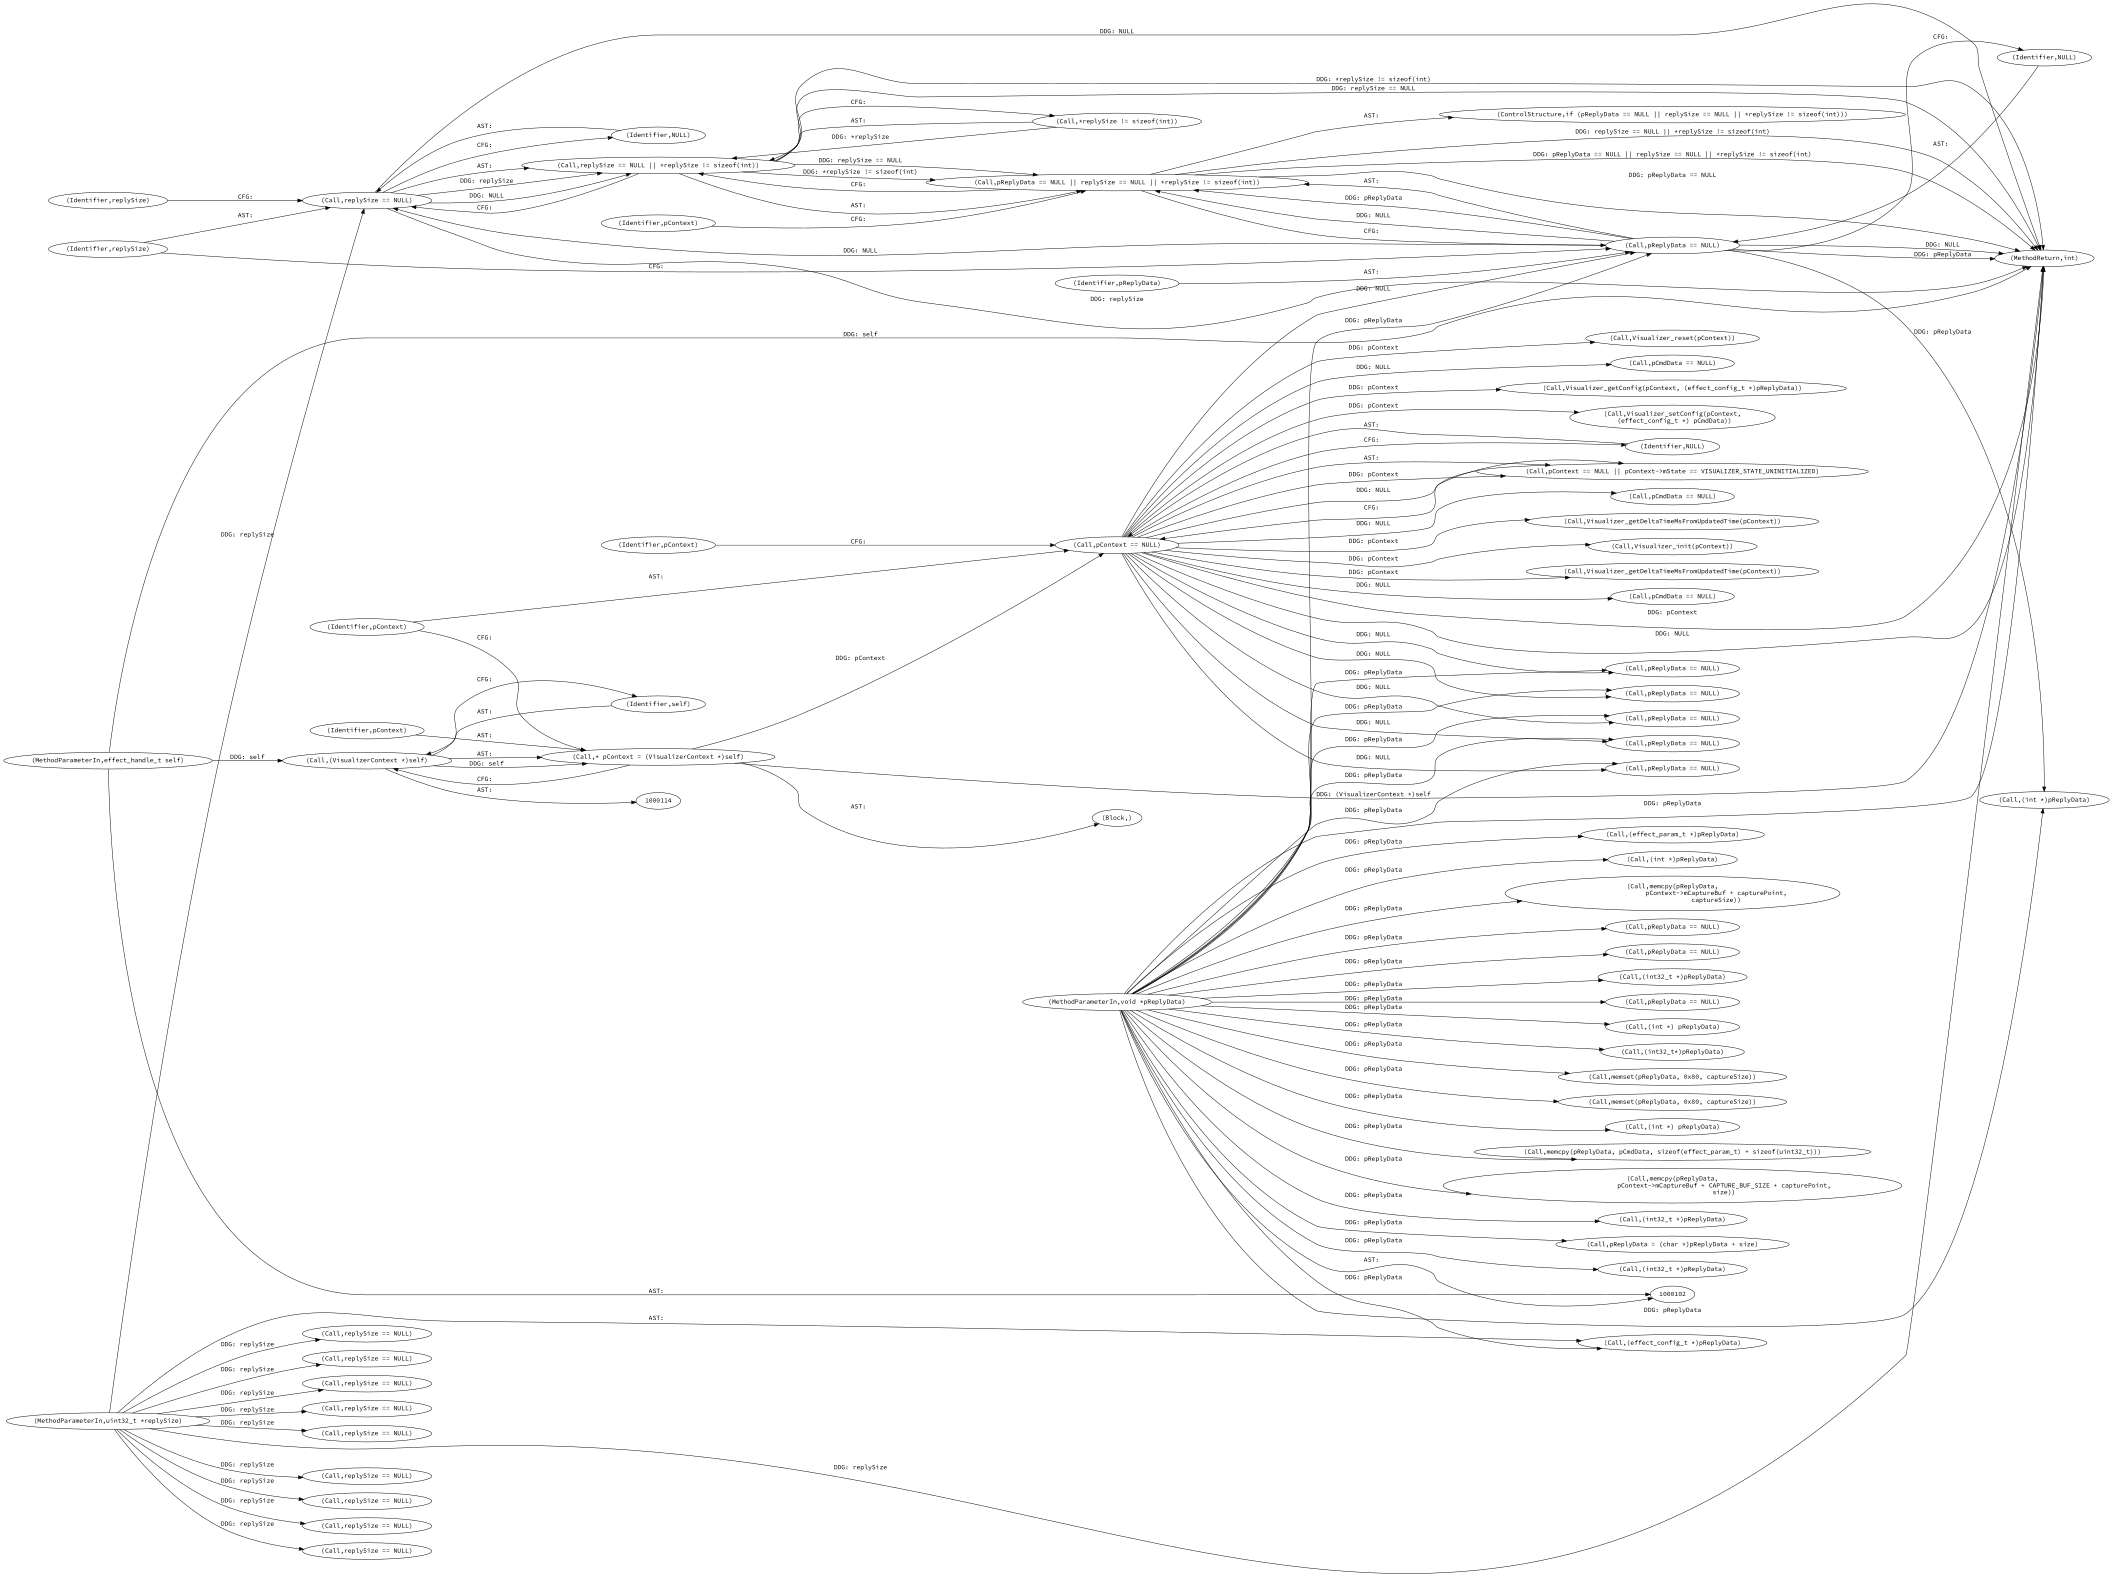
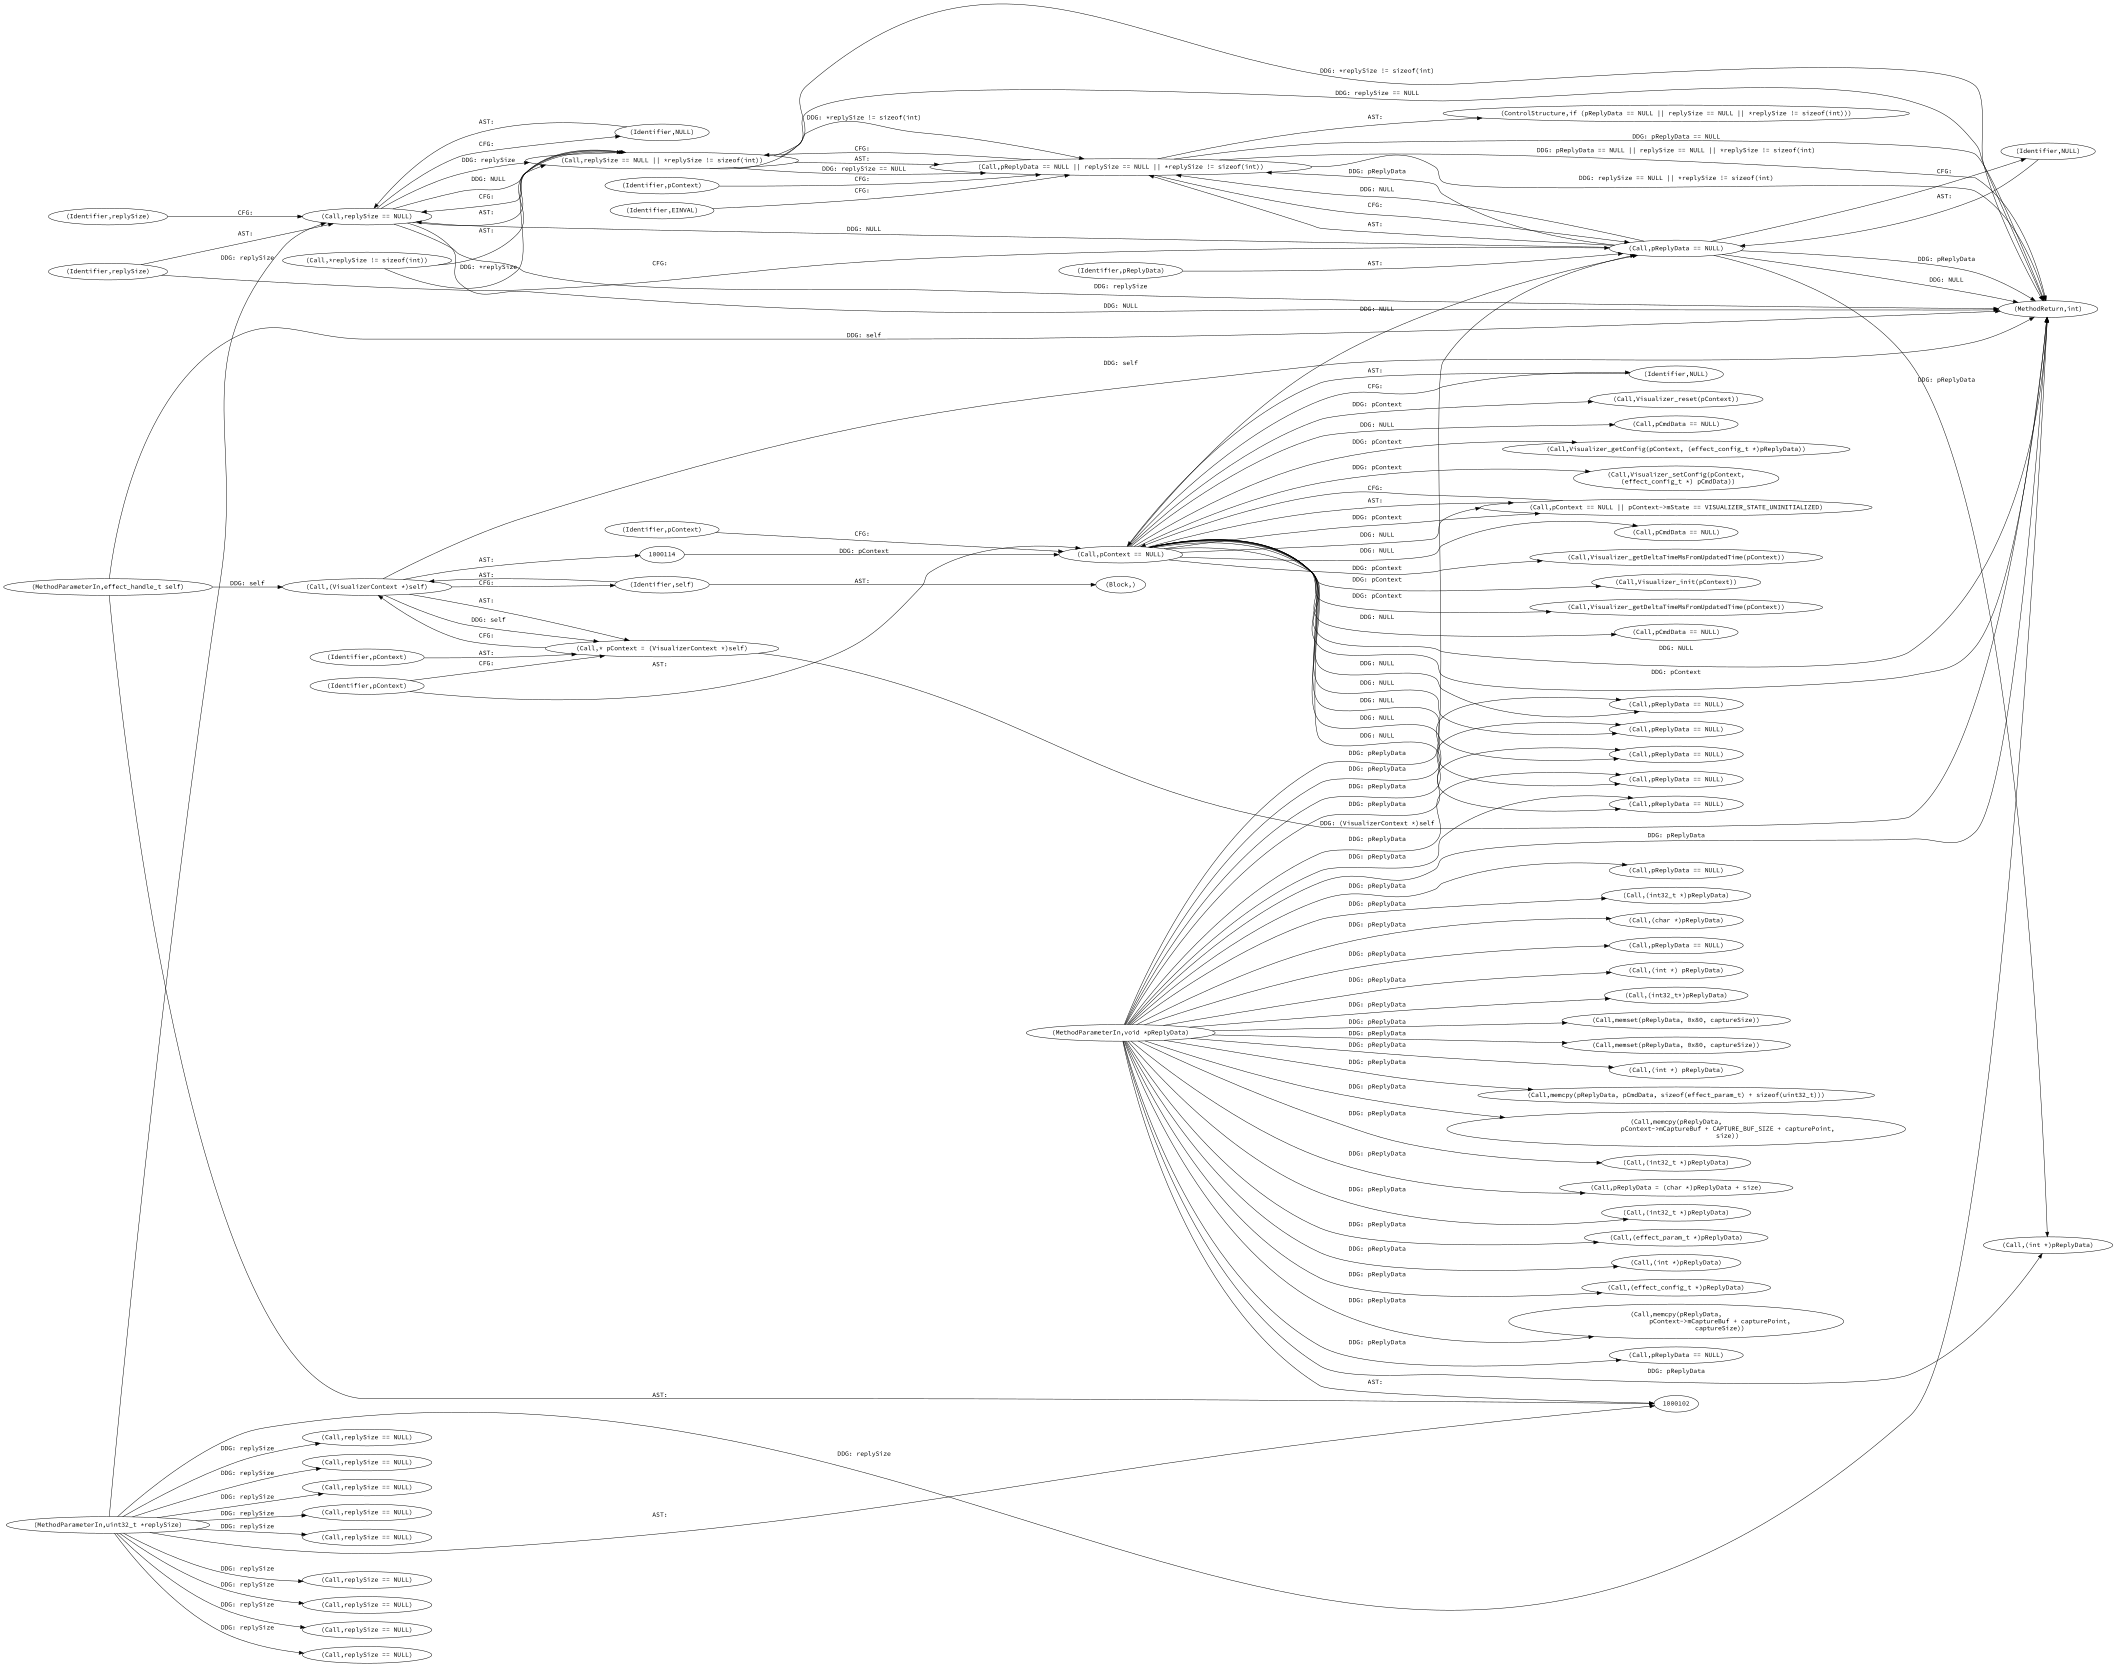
  digraph {
    fontname="Source Code Pro"
    rankdir=LR
    node [fontname="Source Code Pro"]
    edge [fontname="Source Code Pro"]
    n1 [label="(Call,replySize == NULL)"]
    n2 [label="(Call,replySize == NULL || *replySize != sizeof(int))"]
    n3 [label="(Identifier,NULL)"]
    n4 [label="(MethodReturn,int)"]
    n5 [label="(Call,pReplyData == NULL || replySize == NULL || *replySize != sizeof(int))"]
    n6 [label="(Call,*replySize != sizeof(int))"]
    n7 [label="(MethodParameterIn,uint32_t *replySize)"]
    n8 [label="(Call,replySize == NULL)"]
    n9 [label="(Call,replySize == NULL)"]
    n10 [label="(Call,replySize == NULL)"]
    n11 [label="(Call,replySize == NULL)"]
    n12 [label="(Call,replySize == NULL)"]
    n13 [label="(Call,replySize == NULL)"]
    n14 [label="(Call,replySize == NULL)"]
    n15 [label="(Call,replySize == NULL)"]
    n16 [label="(Call,replySize == NULL)"]
    1000102
    n18 [label="(Call,pReplyData == NULL)"]
    n19 [label="(Identifier,NULL)"]
    n20 [label="(Call,(int *)pReplyData)"]
    n21 [label="(ControlStructure,if (pReplyData == NULL || replySize == NULL || *replySize != sizeof(int)))"]
    n22 [label="(MethodParameterIn,void *pReplyData)"]
    n23 [label="(Call,(int32_t *)pReplyData)"]
    n24 [label="(Call,pReplyData = (char *)pReplyData + size)"]
    n25 [label="(Call,(int32_t *)pReplyData)"]
    n26 [label="(Call,(effect_param_t *)pReplyData)"]
    n27 [label="(Call,(int *)pReplyData)"]
    n28 [label="(Call,(effect_config_t *)pReplyData)"]
    n29 [label="(Call,pReplyData == NULL)"]
    n30 [label="(Call,memcpy(pReplyData,\n                       pContext->mCaptureBuf + capturePoint,\n                       captureSize))"]
    n31 [label="(Call,pReplyData == NULL)"]
    n32 [label="(Call,pReplyData == NULL)"]
    n33 [label="(Call,pReplyData == NULL)"]
    n34 [label="(Call,(int32_t *)pReplyData)"]
+   n35 [label="(Call,(char *)pReplyData)"]
    n36 [label="(Call,pReplyData == NULL)"]
    n37 [label="(Call,(int *) pReplyData)"]
    n38 [label="(Call,pReplyData == NULL)"]
    n39 [label="(Call,(int32_t*)pReplyData)"]
    n40 [label="(Call,pReplyData == NULL)"]
    n41 [label="(Call,memset(pReplyData, 0x80, captureSize))"]
    n42 [label="(Call,memset(pReplyData, 0x80, captureSize))"]
    n43 [label="(Call,(int *) pReplyData)"]
    n44 [label="(Call,memcpy(pReplyData, pCmdData, sizeof(effect_param_t) + sizeof(uint32_t)))"]
    n45 [label="(Call,memcpy(pReplyData,\n                           pContext->mCaptureBuf + CAPTURE_BUF_SIZE + capturePoint,\n                           size))"]
    n46 [label="(Call,pReplyData == NULL)"]
    n47 [label="(Call,pContext == NULL)"]
    n48 [label="(Call,Visualizer_reset(pContext))"]
    n49 [label="(Call,pCmdData == NULL)"]
    n50 [label="(Call,Visualizer_getConfig(pContext, (effect_config_t *)pReplyData))"]
    n51 [label="(Call,Visualizer_setConfig(pContext,\n (effect_config_t *) pCmdData))"]
    n52 [label="(Call,pContext == NULL || pContext->mState == VISUALIZER_STATE_UNINITIALIZED)"]
    n53 [label="(Call,pCmdData == NULL)"]
    n54 [label="(Call,Visualizer_getDeltaTimeMsFromUpdatedTime(pContext))"]
    n55 [label="(Call,Visualizer_init(pContext))"]
    n56 [label="(Call,Visualizer_getDeltaTimeMsFromUpdatedTime(pContext))"]
    n57 [label="(Call,pCmdData == NULL)"]
    n58 [label="(Identifier,NULL)"]
    n59 [label="(Call,* pContext = (VisualizerContext *)self)"]
    n60 [label="(Call,(VisualizerContext *)self)"]
    n61 [label="(Block,)"]
    n62 [label="(Identifier,self)"]
    1000114
    n64 [label="(MethodParameterIn,effect_handle_t self)"]
    n65 [label="(Identifier,pContext)"]
    n66 [label="(Identifier,pContext)"]
    n67 [label="(Identifier,replySize)"]
    n68 [label="(Identifier,pReplyData)"]
    n69 [label="(Identifier,pContext)"]
    n70 [label="(Identifier,pContext)"]
    n71 [label="(Identifier,replySize)"]
+   n72 [label="(Identifier,EINVAL)"]
    n1 -> n2 [label="AST: "]
    n1 -> n2 [label="DDG: replySize"]
    n1 -> n2 [label="DDG: NULL"]
    n1 -> n3 [label="CFG: "]
    n1 -> n4 [label="DDG: replySize"]
    n1 -> n4 [label="DDG: NULL"]
    n2 -> n1 [label="CFG: "]
    n2 -> n4 [label="DDG: *replySize != sizeof(int)"]
    n2 -> n4 [label="DDG: replySize == NULL"]
    n2 -> n5 [label="AST: "]
    n2 -> n5 [label="DDG: replySize == NULL"]
    n2 -> n5 [label="DDG: *replySize != sizeof(int)"]
-   n2 -> n6 [label="CFG: "]
    n3 -> n1 [label="AST: "]
    n5 -> n2 [label="CFG: "]
    n5 -> n4 [label="DDG: pReplyData == NULL"]
    n5 -> n4 [label="DDG: pReplyData == NULL || replySize == NULL || *replySize != sizeof(int)"]
    n5 -> n4 [label="DDG: replySize == NULL || *replySize != sizeof(int)"]
    n5 -> n18 [label="CFG: "]
    n5 -> n21 [label="AST: "]
    n6 -> n2 [label="AST: "]
    n6 -> n2 [label="DDG: *replySize"]
    n7 -> n1 [label="DDG: replySize"]
    n7 -> n4 [label="DDG: replySize"]
    n7 -> n8 [label="DDG: replySize"]
    n7 -> n9 [label="DDG: replySize"]
    n7 -> n10 [label="DDG: replySize"]
    n7 -> n11 [label="DDG: replySize"]
    n7 -> n12 [label="DDG: replySize"]
    n7 -> n13 [label="DDG: replySize"]
    n7 -> n14 [label="DDG: replySize"]
    n7 -> n15 [label="DDG: replySize"]
    n7 -> n16 [label="DDG: replySize"]
-   n7 -> n28 [label="AST: "]
+   n7 -> 1000102 [label="AST: "]
    n18 -> n1 [label="DDG: NULL"]
    n18 -> n4 [label="DDG: pReplyData"]
    n18 -> n4 [label="DDG: NULL"]
    n18 -> n5 [label="AST: "]
    n18 -> n5 [label="DDG: pReplyData"]
    n18 -> n5 [label="DDG: NULL"]
    n18 -> n19 [label="CFG: "]
    n18 -> n20 [label="DDG: pReplyData"]
    n19 -> n18 [label="AST: "]
    n22 -> n4 [label="DDG: pReplyData"]
    n22 -> 1000102 [label="AST: "]
    n22 -> n18 [label="DDG: pReplyData"]
    n22 -> n20 [label="DDG: pReplyData"]
    n22 -> n23 [label="DDG: pReplyData"]
    n22 -> n24 [label="DDG: pReplyData"]
    n22 -> n25 [label="DDG: pReplyData"]
    n22 -> n26 [label="DDG: pReplyData"]
    n22 -> n27 [label="DDG: pReplyData"]
    n22 -> n28 [label="DDG: pReplyData"]
    n22 -> n29 [label="DDG: pReplyData"]
    n22 -> n30 [label="DDG: pReplyData"]
    n22 -> n31 [label="DDG: pReplyData"]
    n22 -> n32 [label="DDG: pReplyData"]
    n22 -> n33 [label="DDG: pReplyData"]
    n22 -> n34 [label="DDG: pReplyData"]
+   n22 -> n35 [label="DDG: pReplyData"]
    n22 -> n36 [label="DDG: pReplyData"]
    n22 -> n37 [label="DDG: pReplyData"]
    n22 -> n38 [label="DDG: pReplyData"]
    n22 -> n39 [label="DDG: pReplyData"]
    n22 -> n40 [label="DDG: pReplyData"]
    n22 -> n41 [label="DDG: pReplyData"]
    n22 -> n42 [label="DDG: pReplyData"]
    n22 -> n43 [label="DDG: pReplyData"]
    n22 -> n44 [label="DDG: pReplyData"]
    n22 -> n45 [label="DDG: pReplyData"]
    n22 -> n46 [label="DDG: pReplyData"]
    n47 -> n4 [label="DDG: NULL"]
    n47 -> n4 [label="DDG: pContext"]
    n47 -> n18 [label="DDG: NULL"]
    n47 -> n29 [label="DDG: NULL"]
    n47 -> n32 [label="DDG: NULL"]
    n47 -> n38 [label="DDG: NULL"]
    n47 -> n40 [label="DDG: NULL"]
    n47 -> n46 [label="DDG: NULL"]
    n47 -> n48 [label="DDG: pContext"]
    n47 -> n49 [label="DDG: NULL"]
    n47 -> n50 [label="DDG: pContext"]
    n47 -> n51 [label="DDG: pContext"]
    n47 -> n52 [label="AST: "]
    n47 -> n52 [label="DDG: pContext"]
    n47 -> n52 [label="DDG: NULL"]
    n47 -> n53 [label="DDG: NULL"]
    n47 -> n54 [label="DDG: pContext"]
    n47 -> n55 [label="DDG: pContext"]
    n47 -> n56 [label="DDG: pContext"]
    n47 -> n57 [label="DDG: NULL"]
    n47 -> n58 [label="CFG: "]
    n52 -> n47 [label="CFG: "]
    n58 -> n47 [label="AST: "]
    n59 -> n4 [label="DDG: (VisualizerContext *)self"]
-   n59 -> n47 [label="DDG: pContext"]
+   1000114 -> n47 [label="DDG: pContext"]
    n59 -> n60 [label="CFG: "]
-   n59 -> n61 [label="AST: "]
+   n62 -> n61 [label="AST: "]
+   n60 -> n4 [label="DDG: self"]
    n60 -> n59 [label="AST: "]
    n60 -> n59 [label="DDG: self"]
    n60 -> n62 [label="CFG: "]
    n60 -> 1000114 [label="AST: "]
    n62 -> n60 [label="AST: "]
    n64 -> n4 [label="DDG: self"]
    n64 -> 1000102 [label="AST: "]
    n64 -> n60 [label="DDG: self"]
    n65 -> n47 [label="CFG: "]
    n66 -> n47 [label="AST: "]
    n66 -> n59 [label="CFG: "]
    n67 -> n1 [label="CFG: "]
    n68 -> n18 [label="AST: "]
    n69 -> n59 [label="AST: "]
    n70 -> n5 [label="CFG: "]
    n71 -> n1 [label="AST: "]
    n71 -> n18 [label="CFG: "]
+   n72 -> n5 [label="CFG: "]
  }
